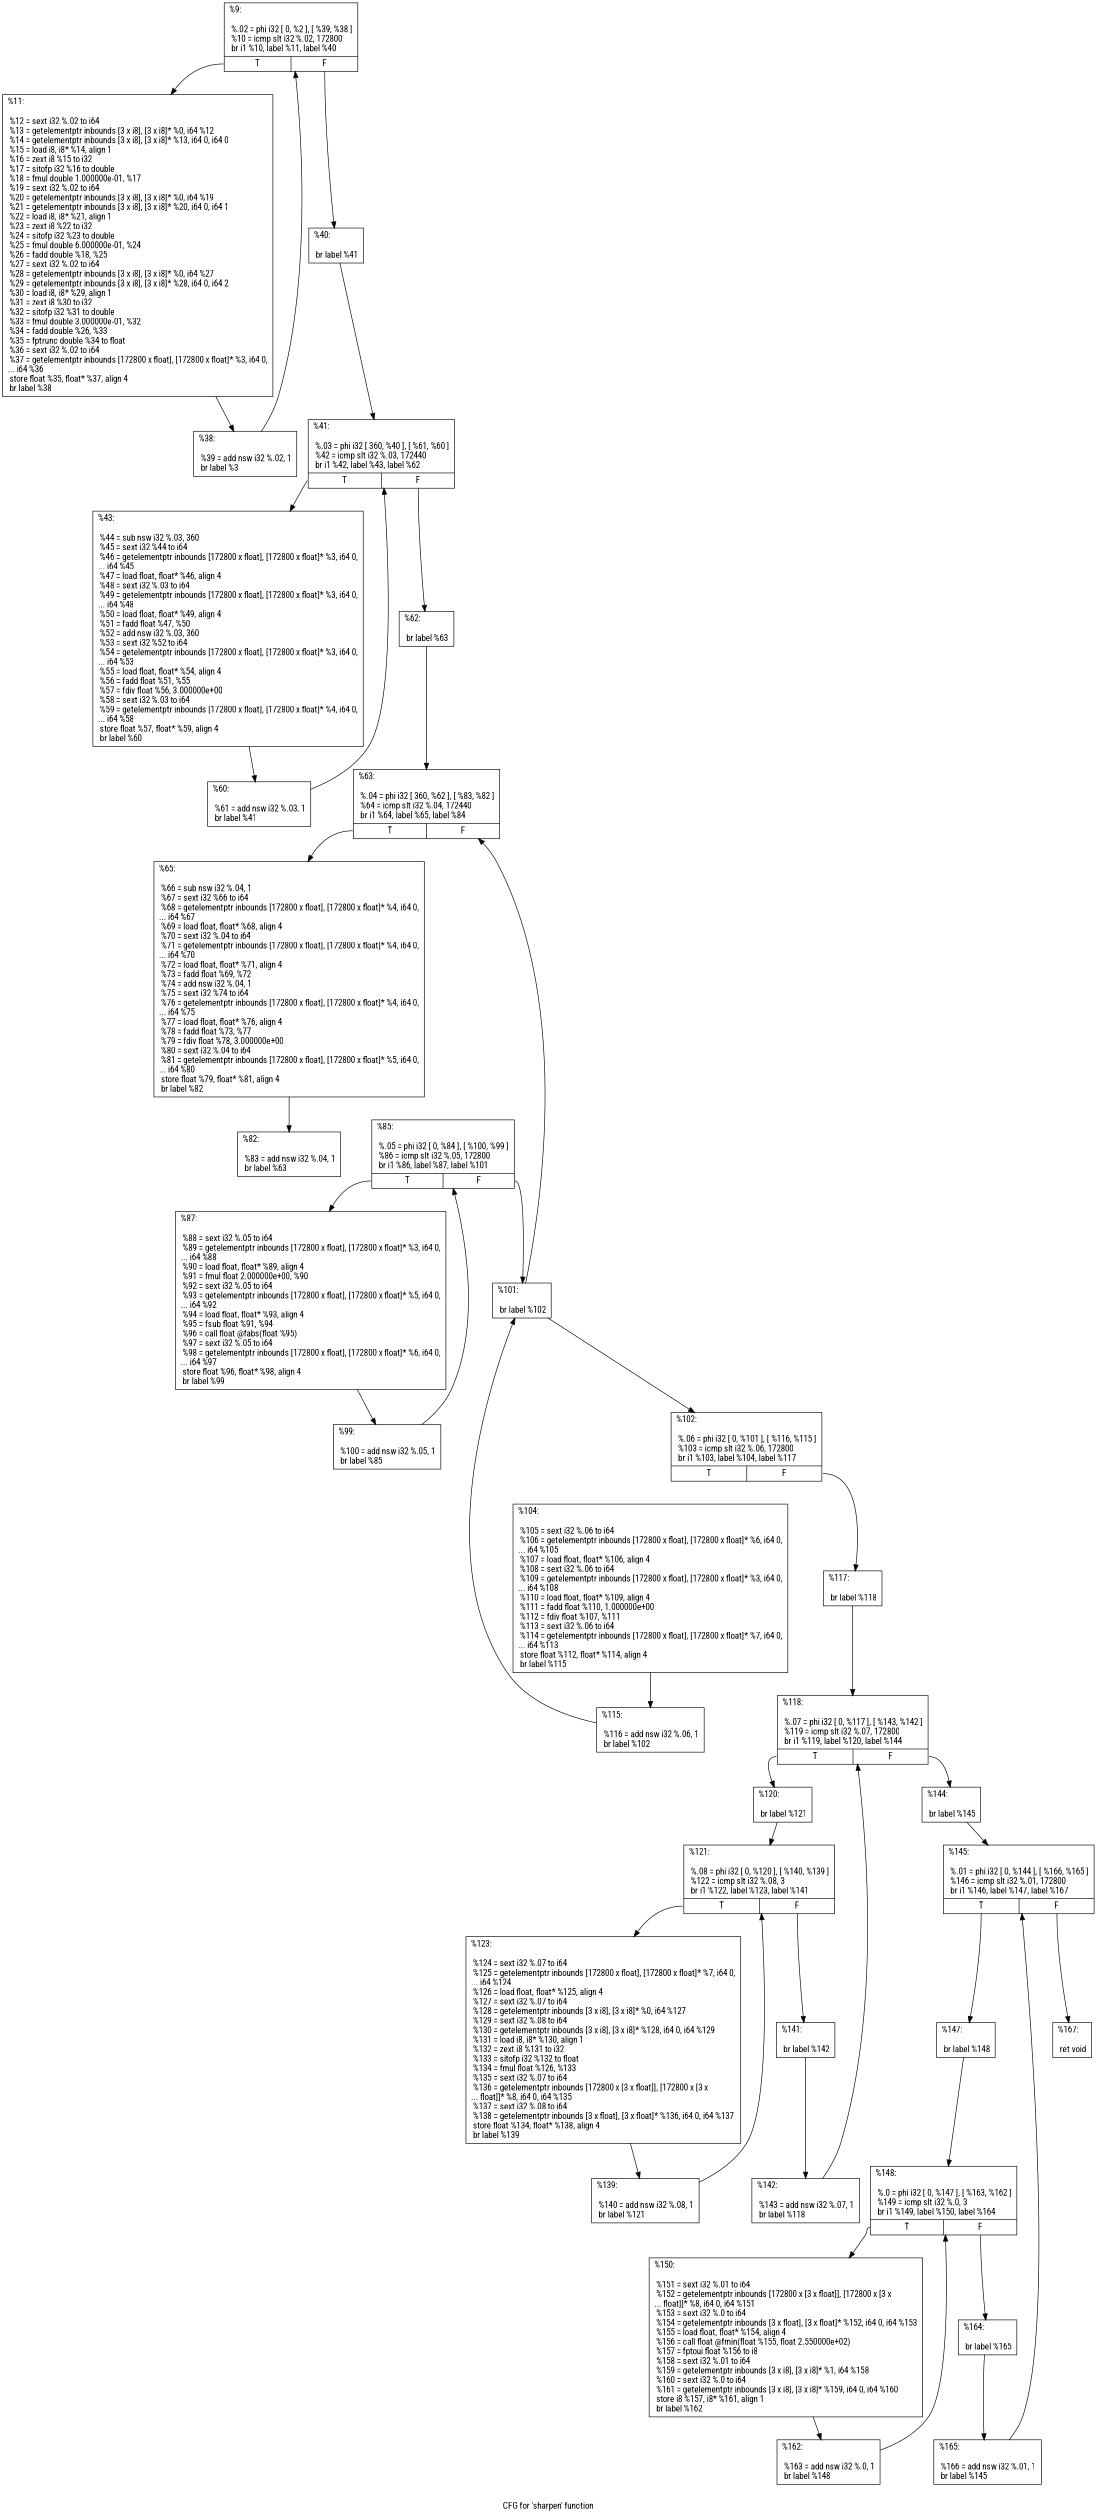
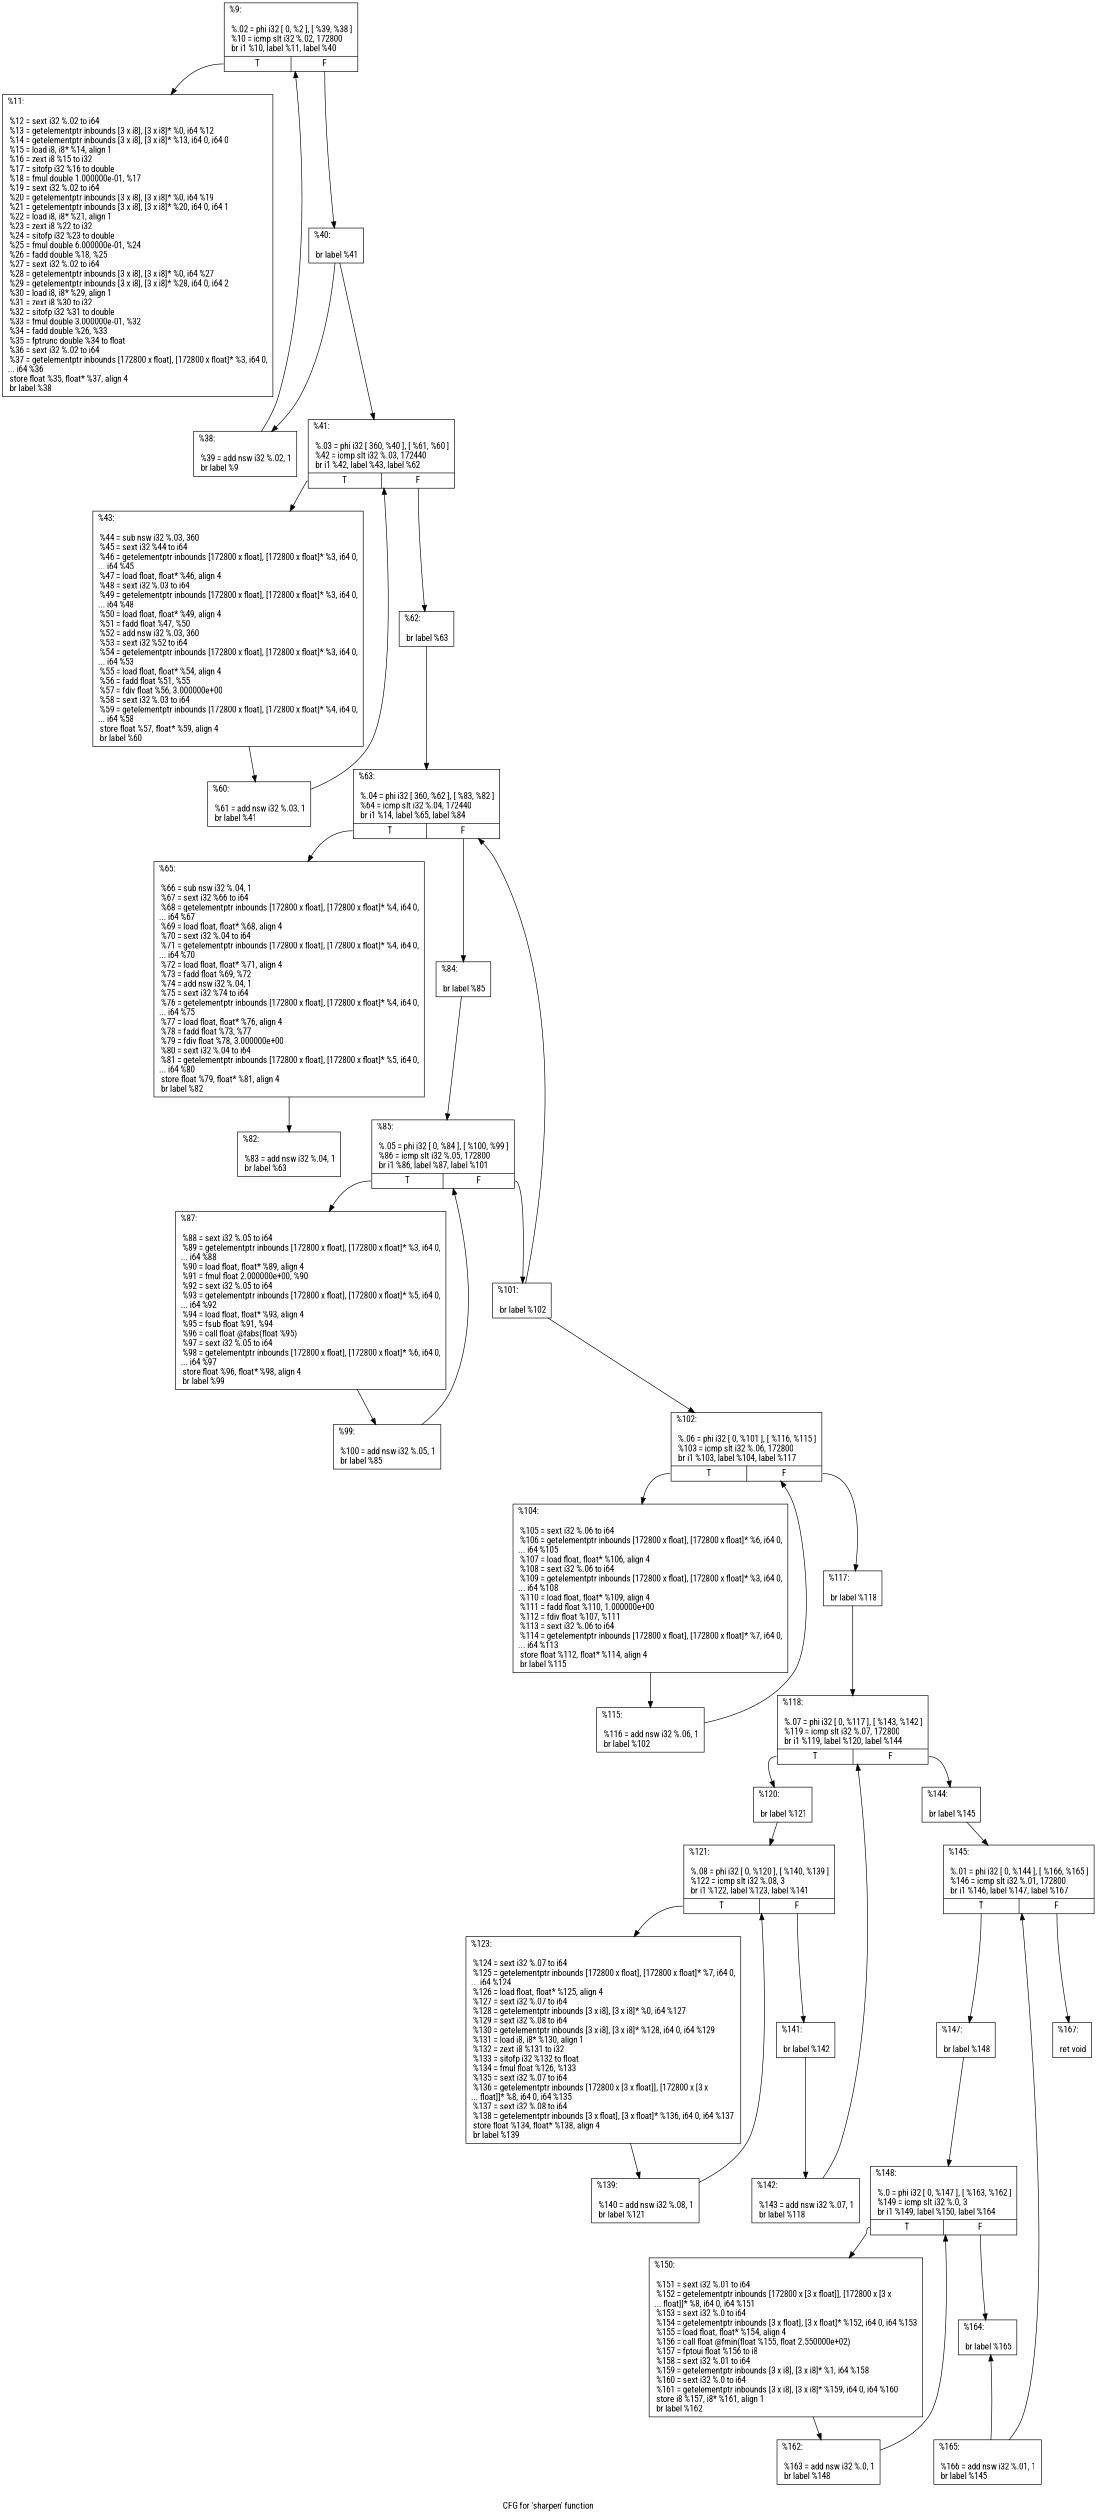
  digraph {
    fontname="Roboto Condensed"
    label="CFG for 'sharpen' function"
    node [fontname="Roboto Condensed" shape=record]
    edge [fontname="Roboto Condensed"]
    n1 [label="{%9:\l\l  %.02 = phi i32 [ 0, %2 ], [ %39, %38 ]\l  %10 = icmp slt i32 %.02, 172800\l  br i1 %10, label %11, label %40\l|{<s0>T|<s1>F}}"]
    n2 [label="{%11:\l\l  %12 = sext i32 %.02 to i64\l  %13 = getelementptr inbounds [3 x i8], [3 x i8]* %0, i64 %12\l  %14 = getelementptr inbounds [3 x i8], [3 x i8]* %13, i64 0, i64 0\l  %15 = load i8, i8* %14, align 1\l  %16 = zext i8 %15 to i32\l  %17 = sitofp i32 %16 to double\l  %18 = fmul double 1.000000e-01, %17\l  %19 = sext i32 %.02 to i64\l  %20 = getelementptr inbounds [3 x i8], [3 x i8]* %0, i64 %19\l  %21 = getelementptr inbounds [3 x i8], [3 x i8]* %20, i64 0, i64 1\l  %22 = load i8, i8* %21, align 1\l  %23 = zext i8 %22 to i32\l  %24 = sitofp i32 %23 to double\l  %25 = fmul double 6.000000e-01, %24\l  %26 = fadd double %18, %25\l  %27 = sext i32 %.02 to i64\l  %28 = getelementptr inbounds [3 x i8], [3 x i8]* %0, i64 %27\l  %29 = getelementptr inbounds [3 x i8], [3 x i8]* %28, i64 0, i64 2\l  %30 = load i8, i8* %29, align 1\l  %31 = zext i8 %30 to i32\l  %32 = sitofp i32 %31 to double\l  %33 = fmul double 3.000000e-01, %32\l  %34 = fadd double %26, %33\l  %35 = fptrunc double %34 to float\l  %36 = sext i32 %.02 to i64\l  %37 = getelementptr inbounds [172800 x float], [172800 x float]* %3, i64 0,\l... i64 %36\l  store float %35, float* %37, align 4\l  br label %38\l}"]
    n3 [label="{%40:\l\l  br label %41\l}"]
-   n4 [label="{%38:\l\l  %39 = add nsw i32 %.02, 1\l  br label %3\l}"]
+   n4 [label="{%38:\l\l  %39 = add nsw i32 %.02, 1\l  br label %9\l}"]
    n5 [label="{%41:\l\l  %.03 = phi i32 [ 360, %40 ], [ %61, %60 ]\l  %42 = icmp slt i32 %.03, 172440\l  br i1 %42, label %43, label %62\l|{<s0>T|<s1>F}}"]
    n6 [label="{%43:\l\l  %44 = sub nsw i32 %.03, 360\l  %45 = sext i32 %44 to i64\l  %46 = getelementptr inbounds [172800 x float], [172800 x float]* %3, i64 0,\l... i64 %45\l  %47 = load float, float* %46, align 4\l  %48 = sext i32 %.03 to i64\l  %49 = getelementptr inbounds [172800 x float], [172800 x float]* %3, i64 0,\l... i64 %48\l  %50 = load float, float* %49, align 4\l  %51 = fadd float %47, %50\l  %52 = add nsw i32 %.03, 360\l  %53 = sext i32 %52 to i64\l  %54 = getelementptr inbounds [172800 x float], [172800 x float]* %3, i64 0,\l... i64 %53\l  %55 = load float, float* %54, align 4\l  %56 = fadd float %51, %55\l  %57 = fdiv float %56, 3.000000e+00\l  %58 = sext i32 %.03 to i64\l  %59 = getelementptr inbounds [172800 x float], [172800 x float]* %4, i64 0,\l... i64 %58\l  store float %57, float* %59, align 4\l  br label %60\l}"]
    n7 [label="{%62:\l\l  br label %63\l}"]
    n8 [label="{%60:\l\l  %61 = add nsw i32 %.03, 1\l  br label %41\l}"]
-   n9 [label="{%63:\l\l  %.04 = phi i32 [ 360, %62 ], [ %83, %82 ]\l  %64 = icmp slt i32 %.04, 172440\l  br i1 %64, label %65, label %84\l|{<s0>T|<s1>F}}"]
+   n9 [label="{%63:\l\l  %.04 = phi i32 [ 360, %62 ], [ %83, %82 ]\l  %64 = icmp slt i32 %.04, 172440\l  br i1 %14, label %65, label %84\l|{<s0>T|<s1>F}}"]
    n10 [label="{%65:\l\l  %66 = sub nsw i32 %.04, 1\l  %67 = sext i32 %66 to i64\l  %68 = getelementptr inbounds [172800 x float], [172800 x float]* %4, i64 0,\l... i64 %67\l  %69 = load float, float* %68, align 4\l  %70 = sext i32 %.04 to i64\l  %71 = getelementptr inbounds [172800 x float], [172800 x float]* %4, i64 0,\l... i64 %70\l  %72 = load float, float* %71, align 4\l  %73 = fadd float %69, %72\l  %74 = add nsw i32 %.04, 1\l  %75 = sext i32 %74 to i64\l  %76 = getelementptr inbounds [172800 x float], [172800 x float]* %4, i64 0,\l... i64 %75\l  %77 = load float, float* %76, align 4\l  %78 = fadd float %73, %77\l  %79 = fdiv float %78, 3.000000e+00\l  %80 = sext i32 %.04 to i64\l  %81 = getelementptr inbounds [172800 x float], [172800 x float]* %5, i64 0,\l... i64 %80\l  store float %79, float* %81, align 4\l  br label %82\l}"]
+   n11 [label="{%84:\l\l  br label %85\l}"]
    n12 [label="{%82:\l\l  %83 = add nsw i32 %.04, 1\l  br label %63\l}"]
    n13 [label="{%85:\l\l  %.05 = phi i32 [ 0, %84 ], [ %100, %99 ]\l  %86 = icmp slt i32 %.05, 172800\l  br i1 %86, label %87, label %101\l|{<s0>T|<s1>F}}"]
    n14 [label="{%87:\l\l  %88 = sext i32 %.05 to i64\l  %89 = getelementptr inbounds [172800 x float], [172800 x float]* %3, i64 0,\l... i64 %88\l  %90 = load float, float* %89, align 4\l  %91 = fmul float 2.000000e+00, %90\l  %92 = sext i32 %.05 to i64\l  %93 = getelementptr inbounds [172800 x float], [172800 x float]* %5, i64 0,\l... i64 %92\l  %94 = load float, float* %93, align 4\l  %95 = fsub float %91, %94\l  %96 = call float @fabs(float %95)\l  %97 = sext i32 %.05 to i64\l  %98 = getelementptr inbounds [172800 x float], [172800 x float]* %6, i64 0,\l... i64 %97\l  store float %96, float* %98, align 4\l  br label %99\l}"]
    n15 [label="{%101:\l\l  br label %102\l}"]
    n16 [label="{%99:\l\l  %100 = add nsw i32 %.05, 1\l  br label %85\l}"]
    n17 [label="{%102:\l\l  %.06 = phi i32 [ 0, %101 ], [ %116, %115 ]\l  %103 = icmp slt i32 %.06, 172800\l  br i1 %103, label %104, label %117\l|{<s0>T|<s1>F}}"]
    n18 [label="{%104:\l\l  %105 = sext i32 %.06 to i64\l  %106 = getelementptr inbounds [172800 x float], [172800 x float]* %6, i64 0,\l... i64 %105\l  %107 = load float, float* %106, align 4\l  %108 = sext i32 %.06 to i64\l  %109 = getelementptr inbounds [172800 x float], [172800 x float]* %3, i64 0,\l... i64 %108\l  %110 = load float, float* %109, align 4\l  %111 = fadd float %110, 1.000000e+00\l  %112 = fdiv float %107, %111\l  %113 = sext i32 %.06 to i64\l  %114 = getelementptr inbounds [172800 x float], [172800 x float]* %7, i64 0,\l... i64 %113\l  store float %112, float* %114, align 4\l  br label %115\l}"]
    n19 [label="{%117:\l\l  br label %118\l}"]
    n20 [label="{%115:\l\l  %116 = add nsw i32 %.06, 1\l  br label %102\l}"]
    n21 [label="{%118:\l\l  %.07 = phi i32 [ 0, %117 ], [ %143, %142 ]\l  %119 = icmp slt i32 %.07, 172800\l  br i1 %119, label %120, label %144\l|{<s0>T|<s1>F}}"]
    n22 [label="{%120:\l\l  br label %121\l}"]
    n23 [label="{%144:\l\l  br label %145\l}"]
    n24 [label="{%121:\l\l  %.08 = phi i32 [ 0, %120 ], [ %140, %139 ]\l  %122 = icmp slt i32 %.08, 3\l  br i1 %122, label %123, label %141\l|{<s0>T|<s1>F}}"]
    n25 [label="{%145:\l\l  %.01 = phi i32 [ 0, %144 ], [ %166, %165 ]\l  %146 = icmp slt i32 %.01, 172800\l  br i1 %146, label %147, label %167\l|{<s0>T|<s1>F}}"]
    n26 [label="{%123:\l\l  %124 = sext i32 %.07 to i64\l  %125 = getelementptr inbounds [172800 x float], [172800 x float]* %7, i64 0,\l... i64 %124\l  %126 = load float, float* %125, align 4\l  %127 = sext i32 %.07 to i64\l  %128 = getelementptr inbounds [3 x i8], [3 x i8]* %0, i64 %127\l  %129 = sext i32 %.08 to i64\l  %130 = getelementptr inbounds [3 x i8], [3 x i8]* %128, i64 0, i64 %129\l  %131 = load i8, i8* %130, align 1\l  %132 = zext i8 %131 to i32\l  %133 = sitofp i32 %132 to float\l  %134 = fmul float %126, %133\l  %135 = sext i32 %.07 to i64\l  %136 = getelementptr inbounds [172800 x [3 x float]], [172800 x [3 x\l... float]]* %8, i64 0, i64 %135\l  %137 = sext i32 %.08 to i64\l  %138 = getelementptr inbounds [3 x float], [3 x float]* %136, i64 0, i64 %137\l  store float %134, float* %138, align 4\l  br label %139\l}"]
    n27 [label="{%141:\l\l  br label %142\l}"]
    n28 [label="{%147:\l\l  br label %148\l}"]
    n29 [label="{%167:\l\l  ret void\l}"]
    n30 [label="{%139:\l\l  %140 = add nsw i32 %.08, 1\l  br label %121\l}"]
    n31 [label="{%142:\l\l  %143 = add nsw i32 %.07, 1\l  br label %118\l}"]
    n32 [label="{%148:\l\l  %.0 = phi i32 [ 0, %147 ], [ %163, %162 ]\l  %149 = icmp slt i32 %.0, 3\l  br i1 %149, label %150, label %164\l|{<s0>T|<s1>F}}"]
    n33 [label="{%150:\l\l  %151 = sext i32 %.01 to i64\l  %152 = getelementptr inbounds [172800 x [3 x float]], [172800 x [3 x\l... float]]* %8, i64 0, i64 %151\l  %153 = sext i32 %.0 to i64\l  %154 = getelementptr inbounds [3 x float], [3 x float]* %152, i64 0, i64 %153\l  %155 = load float, float* %154, align 4\l  %156 = call float @fmin(float %155, float 2.550000e+02)\l  %157 = fptoui float %156 to i8\l  %158 = sext i32 %.01 to i64\l  %159 = getelementptr inbounds [3 x i8], [3 x i8]* %1, i64 %158\l  %160 = sext i32 %.0 to i64\l  %161 = getelementptr inbounds [3 x i8], [3 x i8]* %159, i64 0, i64 %160\l  store i8 %157, i8* %161, align 1\l  br label %162\l}"]
    n34 [label="{%164:\l\l  br label %165\l}"]
    n35 [label="{%162:\l\l  %163 = add nsw i32 %.0, 1\l  br label %148\l}"]
    n36 [label="{%165:\l\l  %166 = add nsw i32 %.01, 1\l  br label %145\l}"]
    n1 -> n2 [tailport=s0]
    n1 -> n3 [tailport=s1]
-   n2 -> n4
+   n3 -> n4
    n3 -> n5
    n4 -> n1
    n5 -> n6 [tailport=s0]
    n5 -> n7 [tailport=s1]
    n6 -> n8
    n7 -> n9
    n8 -> n5
    n9 -> n10 [tailport=s0]
+   n9 -> n11 [tailport=s1]
    n10 -> n12
+   n11 -> n13
    n13 -> n14 [tailport=s0]
    n13 -> n15 [tailport=s1]
    n14 -> n16
    n15 -> n9
    n15 -> n17
    n16 -> n13
+   n17 -> n18 [tailport=s0]
    n17 -> n19 [tailport=s1]
    n18 -> n20
    n19 -> n21
-   n20 -> n15
+   n20 -> n17
    n21 -> n22 [tailport=s0]
    n21 -> n23 [tailport=s1]
    n22 -> n24
    n23 -> n25
    n24 -> n26 [tailport=s0]
    n24 -> n27 [tailport=s1]
    n25 -> n28 [tailport=s0]
    n25 -> n29 [tailport=s1]
    n26 -> n30
    n27 -> n31
    n28 -> n32
    n30 -> n24
    n31 -> n21
    n32 -> n33 [tailport=s0]
    n32 -> n34 [tailport=s1]
    n33 -> n35
-   n34 -> n36
+   n36 -> n34
    n35 -> n32
    n36 -> n25
  }
